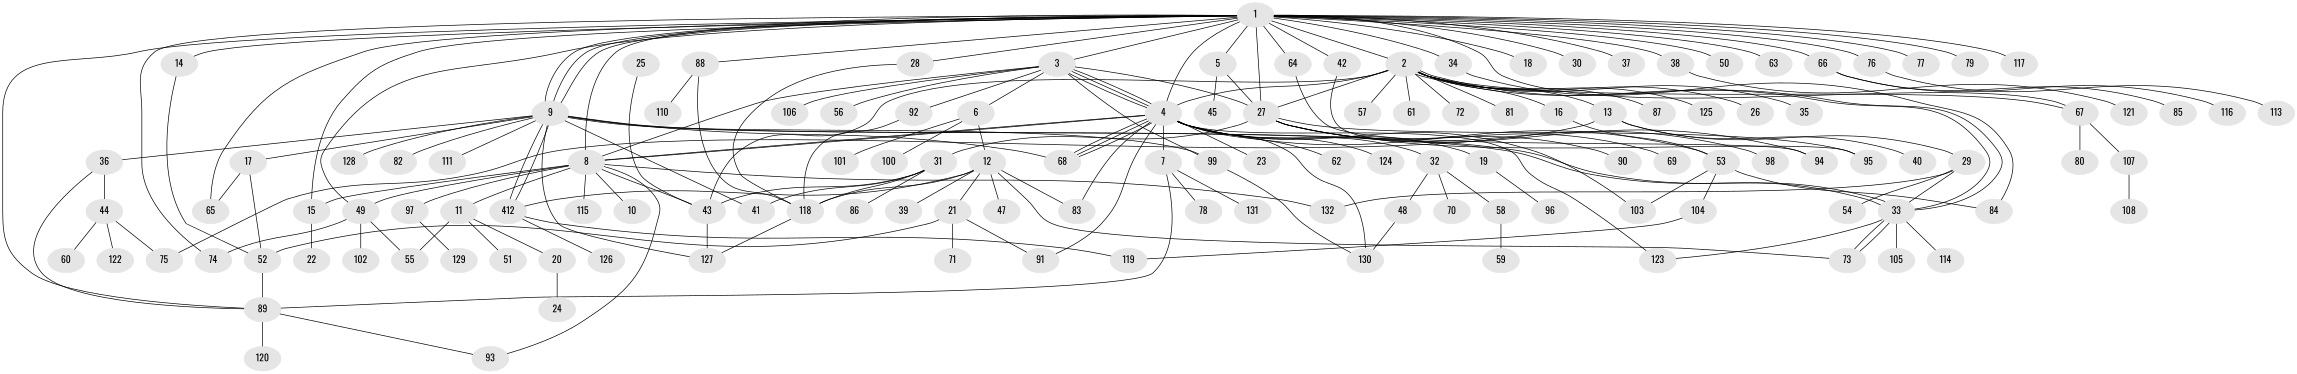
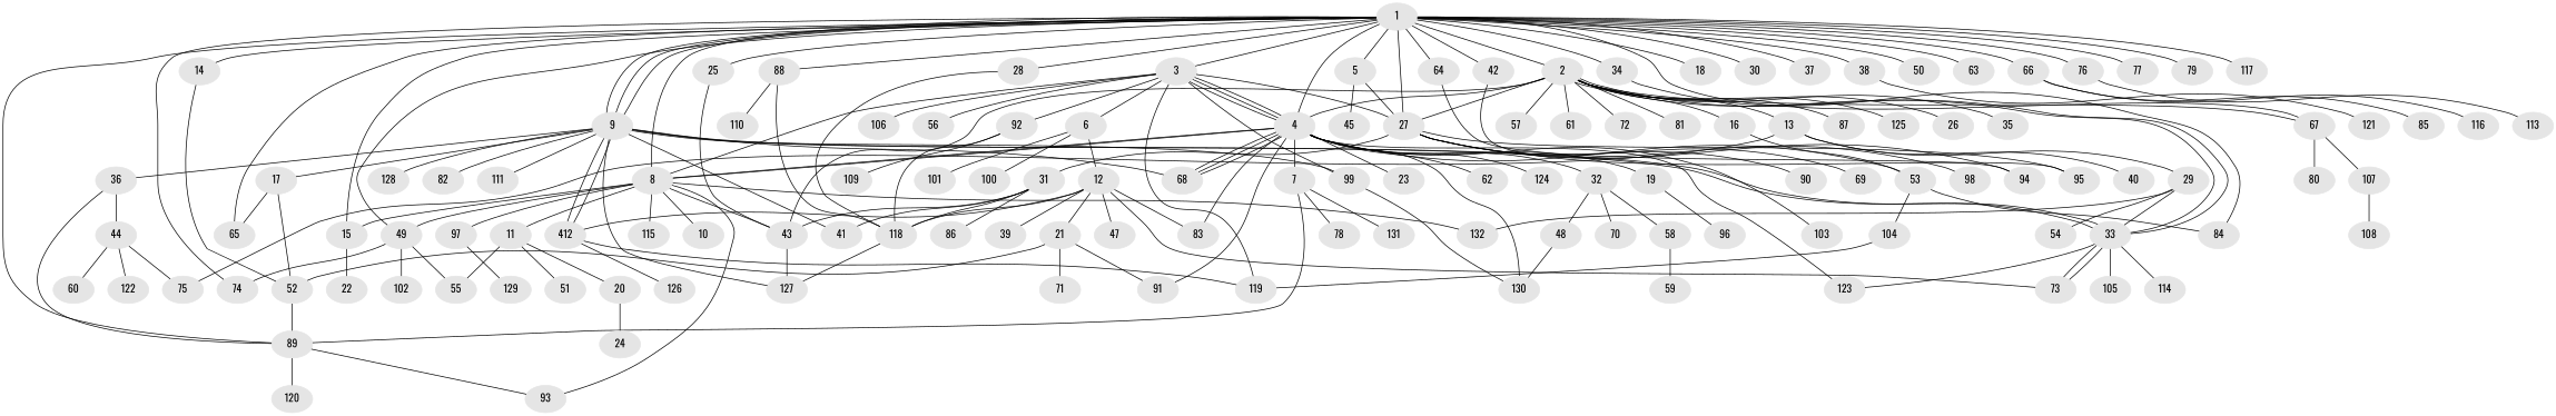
  graph {
    fontname=Oswald
    node [color=gray90 fontname=Oswald style=filled]
    edge [fontname=Oswald]
    1
    2
    3
    4
    5
    8
    9
    14
    15
    18
    25
    27
    28
    30
    34
    37
    38
    42
    49
    50
    63
    64
    65
    66
    67
    74
    76
    77
    79
    88
    89
    117
    13
    16
    26
    33
    35
    43
    57
    61
    72
    81
    87
    125
    6
    56
    92
    99
    106
    119
    7
    19
    23
    32
    53
    62
    68
    83
    91
    103
    123
    124
    130
    45
    10
    11
    93
    97
    115
    132
    17
    36
    41
    82
    111
    n76 [label=412]
    127
    128
    52
    22
    31
    69
    90
    94
    95
    98
    118
    84
    121
    55
    102
    85
    116
    80
    107
    113
    110
    120
    29
    40
    75
    73
    105
    114
    12
    100
    101
+   109
    78
    131
    96
    48
    58
    70
    104
    21
    39
    47
    20
    51
    129
    44
    126
    24
    71
    54
    86
    59
    60
    122
    108
    1 -- 2
    1 -- 3
    1 -- 4
    1 -- 5
    1 -- 8
    1 -- 9
    1 -- 9
    1 -- 9
    1 -- 14
    1 -- 15
    1 -- 18
+   1 -- 25
    1 -- 27
    1 -- 28
    1 -- 30
    1 -- 34
    1 -- 37
    1 -- 38
    1 -- 42
    1 -- 49
    1 -- 50
    1 -- 63
    1 -- 64
    1 -- 65
    1 -- 66
    1 -- 67
    1 -- 74
    1 -- 76
    1 -- 77
    1 -- 79
    1 -- 88
    1 -- 89
    1 -- 117
    2 -- 4
    2 -- 27
    2 -- 67
    2 -- 13
    2 -- 16
    2 -- 26
    2 -- 33
    2 -- 33
    2 -- 35
    2 -- 43
    2 -- 57
    2 -- 61
    2 -- 72
    2 -- 81
    2 -- 87
    2 -- 125
    3 -- 4
    3 -- 4
    3 -- 4
    3 -- 8
    3 -- 27
    3 -- 6
    3 -- 56
    3 -- 92
    3 -- 99
    3 -- 106
+   3 -- 119
    4 -- 8
    4 -- 8
    4 -- 7
    4 -- 19
    4 -- 23
    4 -- 32
    4 -- 53
    4 -- 62
    4 -- 68
    4 -- 68
    4 -- 68
    4 -- 83
    4 -- 91
    4 -- 103
    4 -- 123
    4 -- 124
    4 -- 130
    5 -- 27
    5 -- 45
    8 -- 15
    8 -- 49
    8 -- 43
    8 -- 10
    8 -- 11
    8 -- 93
    8 -- 97
    8 -- 115
    8 -- 132
    9 -- 33
    9 -- 33
    9 -- 99
    9 -- 68
    9 -- 17
    9 -- 36
    9 -- 41
    9 -- 82
    9 -- 111
    9 -- n76
    9 -- n76
    9 -- 127
    9 -- 128
    14 -- 52
    15 -- 22
    25 -- 43
    27 -- 31
    27 -- 69
    27 -- 90
    27 -- 94
    27 -- 95
    27 -- 98
    28 -- 118
    34 -- 84
    38 -- 121
    42 -- 95
    49 -- 74
    49 -- 55
    49 -- 102
    64 -- 94
    66 -- 85
    66 -- 116
    67 -- 80
    67 -- 107
    76 -- 113
    88 -- 118
    88 -- 110
    89 -- 93
    89 -- 120
    13 -- 29
    13 -- 40
    13 -- 75
    16 -- 53
    33 -- 123
    33 -- 73
    33 -- 73
    33 -- 105
    33 -- 114
    43 -- 127
    6 -- 12
    6 -- 100
    6 -- 101
    92 -- 118
+   92 -- 109
    99 -- 130
    7 -- 89
    7 -- 78
    7 -- 131
    19 -- 96
    32 -- 48
    32 -- 58
    32 -- 70
-   53 -- 103
    53 -- 84
    53 -- 104
    11 -- 55
    11 -- 20
    11 -- 51
    97 -- 129
    17 -- 65
    17 -- 52
    36 -- 89
    36 -- 44
    n76 -- 119
    n76 -- 126
    52 -- 89
    31 -- 43
    31 -- 41
    31 -- 118
    31 -- 86
    118 -- 127
    107 -- 108
    29 -- 33
    29 -- 132
    29 -- 54
    12 -- 83
    12 -- n76
    12 -- 118
    12 -- 73
    12 -- 21
    12 -- 39
    12 -- 47
    48 -- 130
    58 -- 59
    104 -- 119
    21 -- 91
    21 -- 52
    21 -- 71
    20 -- 24
    44 -- 75
    44 -- 60
    44 -- 122
  }
